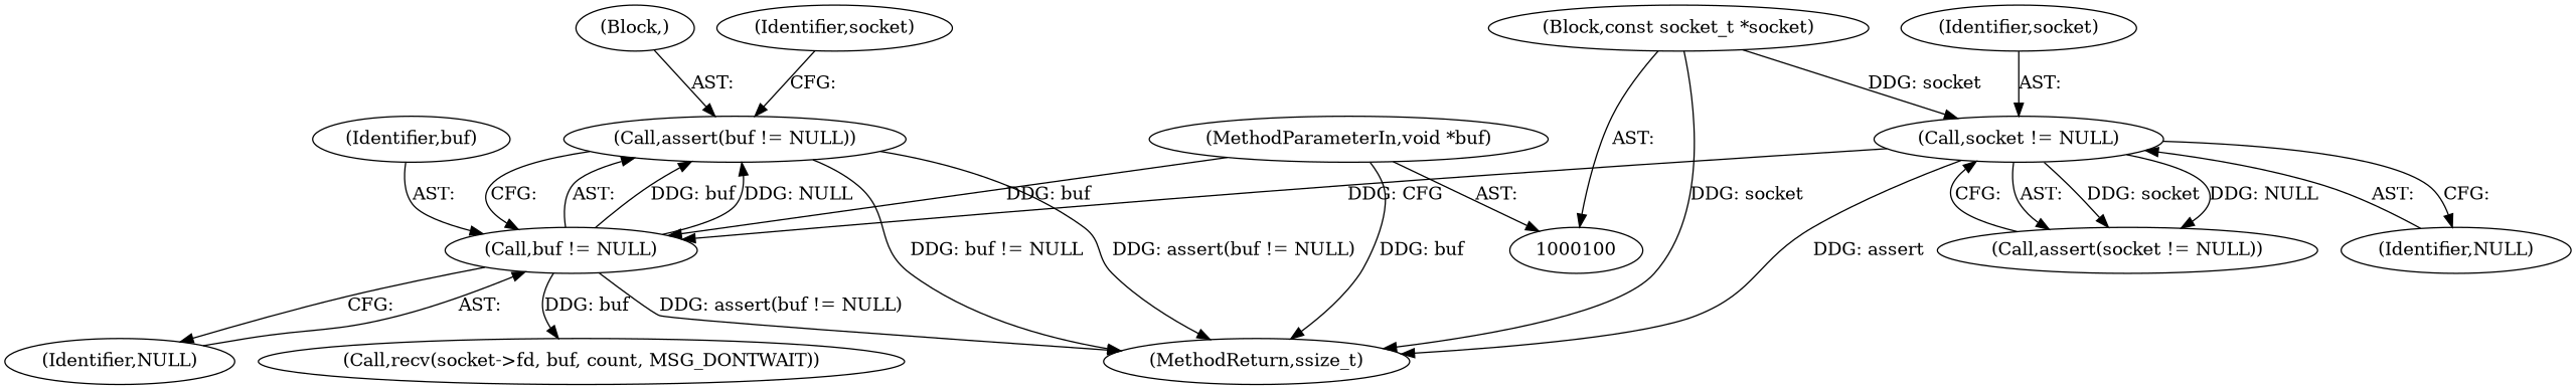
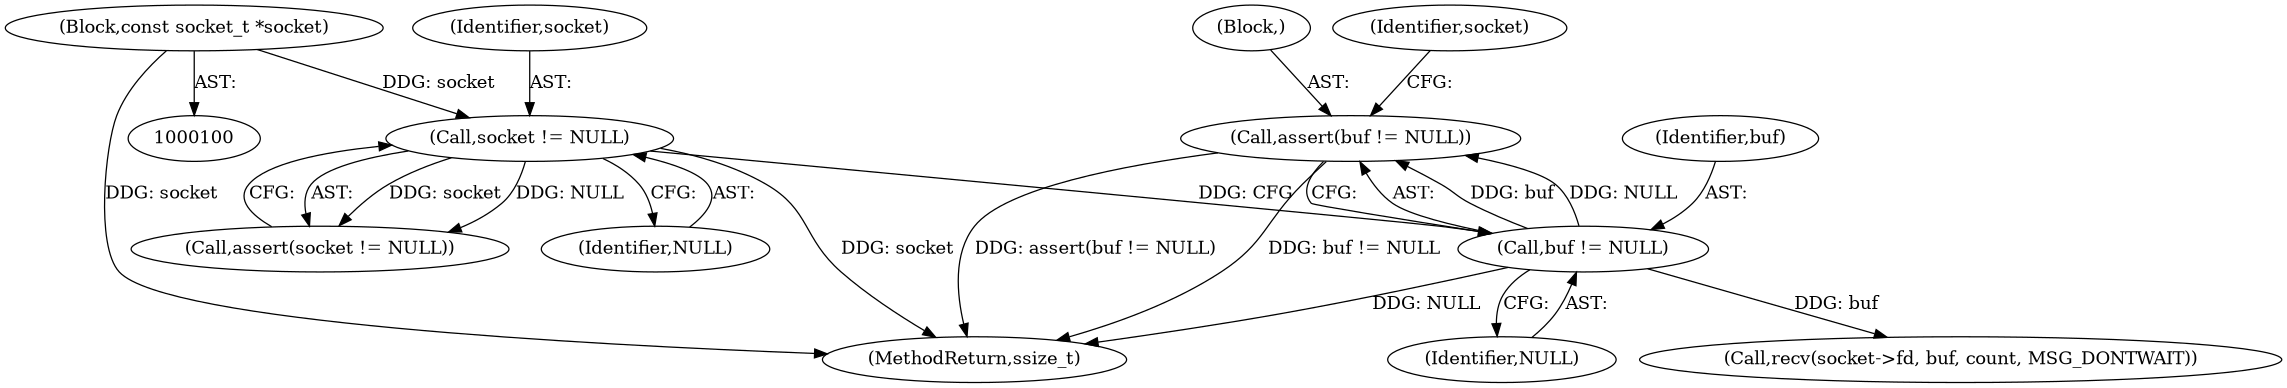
  digraph {
    n1 [label="(Call,assert(buf != NULL))"]
    n2 [label="(Call,buf != NULL)"]
    n3 [label="(MethodReturn,ssize_t)"]
    n4 [label="(Identifier,NULL)"]
    n5 [label="(Call,recv(socket->fd, buf, count, MSG_DONTWAIT))"]
    n6 [label="(Block,)"]
-   n7 [label="(MethodParameterIn,void *buf)"]
    1000100
    n9 [label="(Call,socket != NULL)"]
    n10 [label="(Identifier,NULL)"]
    n11 [label="(Call,assert(socket != NULL))"]
    n12 [label="(Block,const socket_t *socket)"]
    n13 [label="(Identifier,buf)"]
    n14 [label="(Identifier,socket)"]
    n15 [label="(Identifier,socket)"]
    n1 -> n2 [label="CFG: "]
    n1 -> n3 [label="DDG: buf != NULL"]
    n1 -> n3 [label="DDG: assert(buf != NULL)"]
    n2 -> n1 [label="AST: "]
    n2 -> n1 [label="DDG: buf"]
    n2 -> n1 [label="DDG: NULL"]
-   n2 -> n3 [label="DDG: assert(buf != NULL)"]
+   n2 -> n3 [label="DDG: NULL"]
    n2 -> n4 [label="CFG: "]
    n2 -> n5 [label="DDG: buf"]
    n4 -> n2 [label="AST: "]
    n6 -> n1 [label="AST: "]
-   n7 -> n2 [label="DDG: buf"]
-   n7 -> n3 [label="DDG: buf"]
-   n7 -> 1000100 [label="AST: "]
    n9 -> n2 [label="DDG: CFG"]
-   n9 -> n3 [label="DDG: assert"]
+   n9 -> n3 [label="DDG: socket"]
    n9 -> n10 [label="CFG: "]
    n9 -> n11 [label="AST: "]
    n9 -> n11 [label="DDG: socket"]
    n9 -> n11 [label="DDG: NULL"]
    n10 -> n9 [label="AST: "]
    n11 -> n9 [label="CFG: "]
    n12 -> n3 [label="DDG: socket"]
    n12 -> 1000100 [label="AST: "]
    n12 -> n9 [label="DDG: socket"]
    n13 -> n2 [label="AST: "]
    n14 -> n1 [label="CFG: "]
    n15 -> n9 [label="AST: "]
  }
